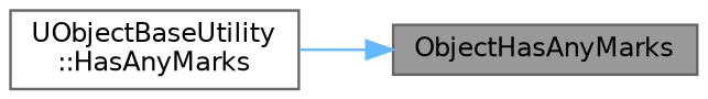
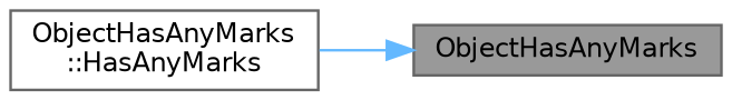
  digraph {
    rankdir=RL
    node [fontname=Helvetica fontsize=10 shape=box style=filled]
    n1 [color=gray40 fillcolor=grey60 fontcolor=black height=0.2 label=ObjectHasAnyMarks width=0.4]
-   n2 [color=grey40 fillcolor=white height=0.2 label="UObjectBaseUtility\l::HasAnyMarks" width=0.4]
+   n2 [color=grey40 fillcolor=white height=0.2 label="ObjectHasAnyMarks\l::HasAnyMarks" width=0.4]
    n1 -> n2 [color=steelblue1 dir=back fontname=Helvetica fontsize=10 labelfontname=Helvetica labelfontsize=10 style=solid]
  }
